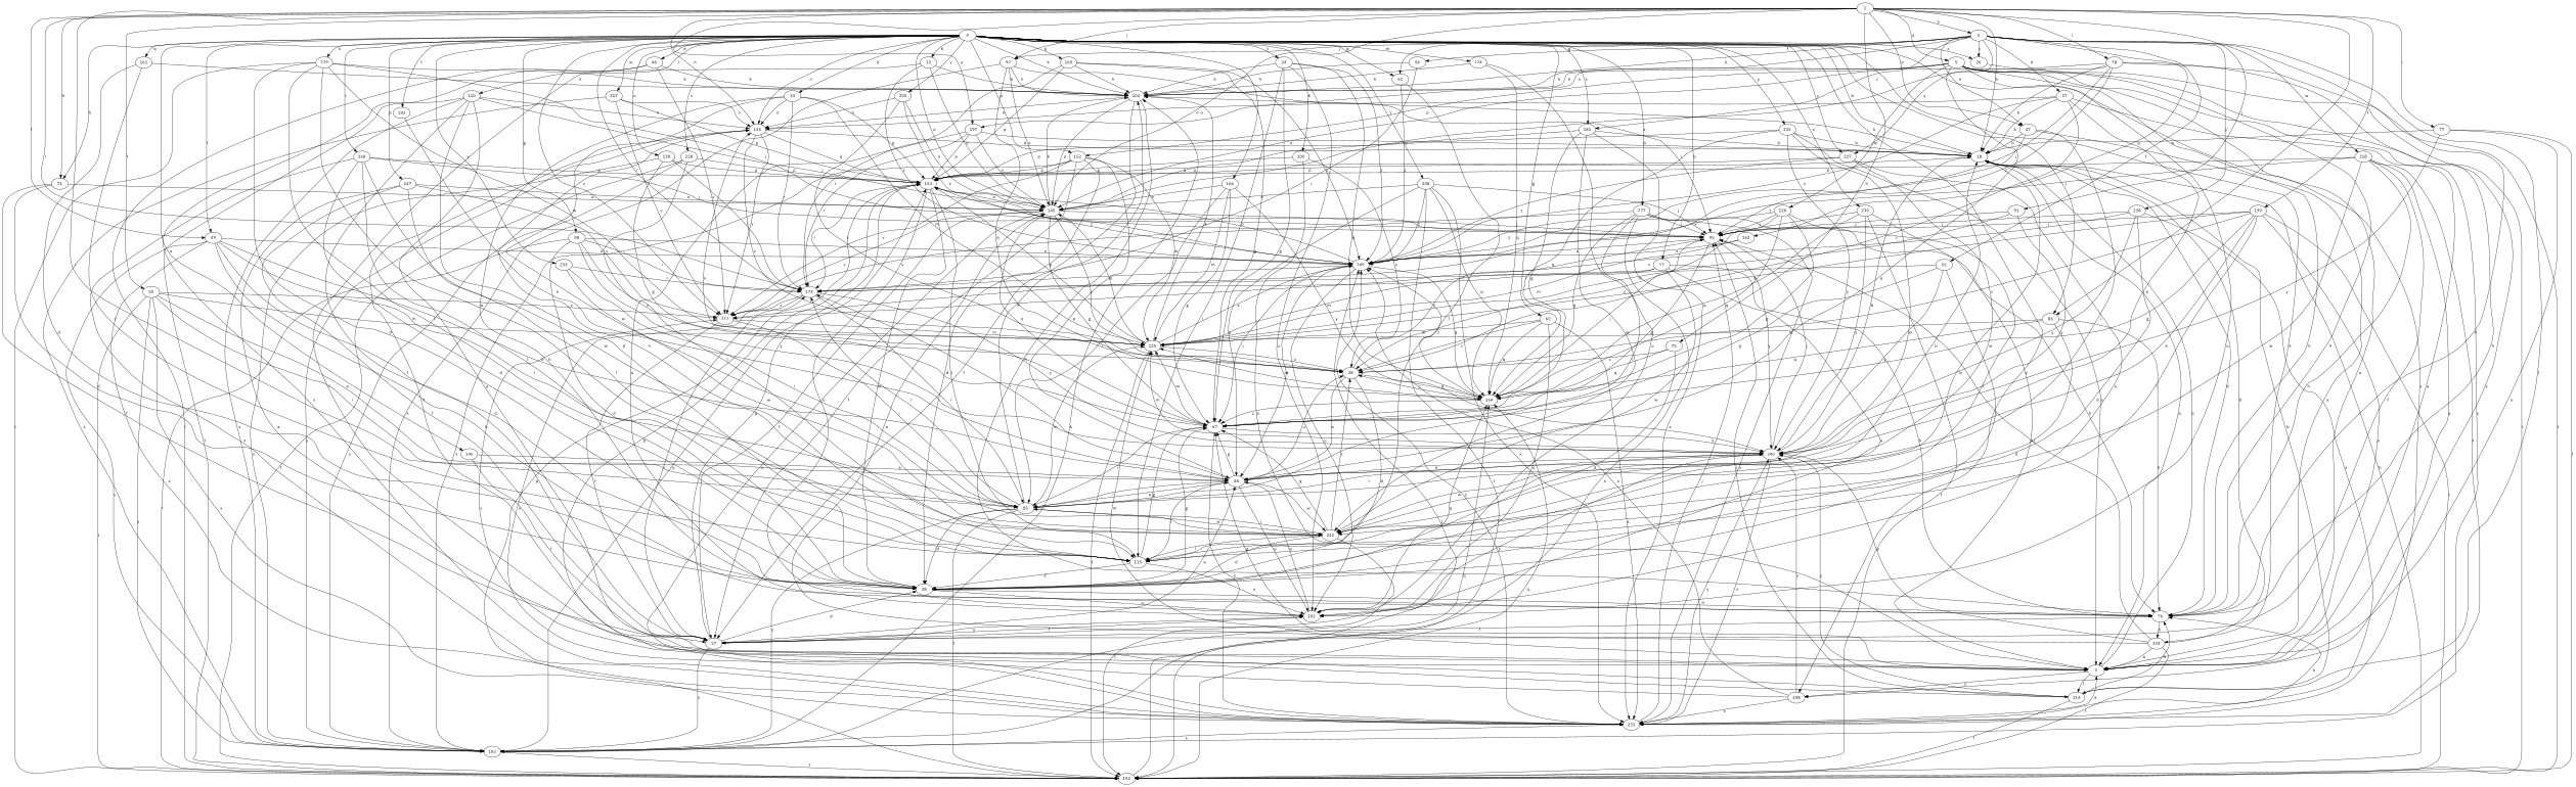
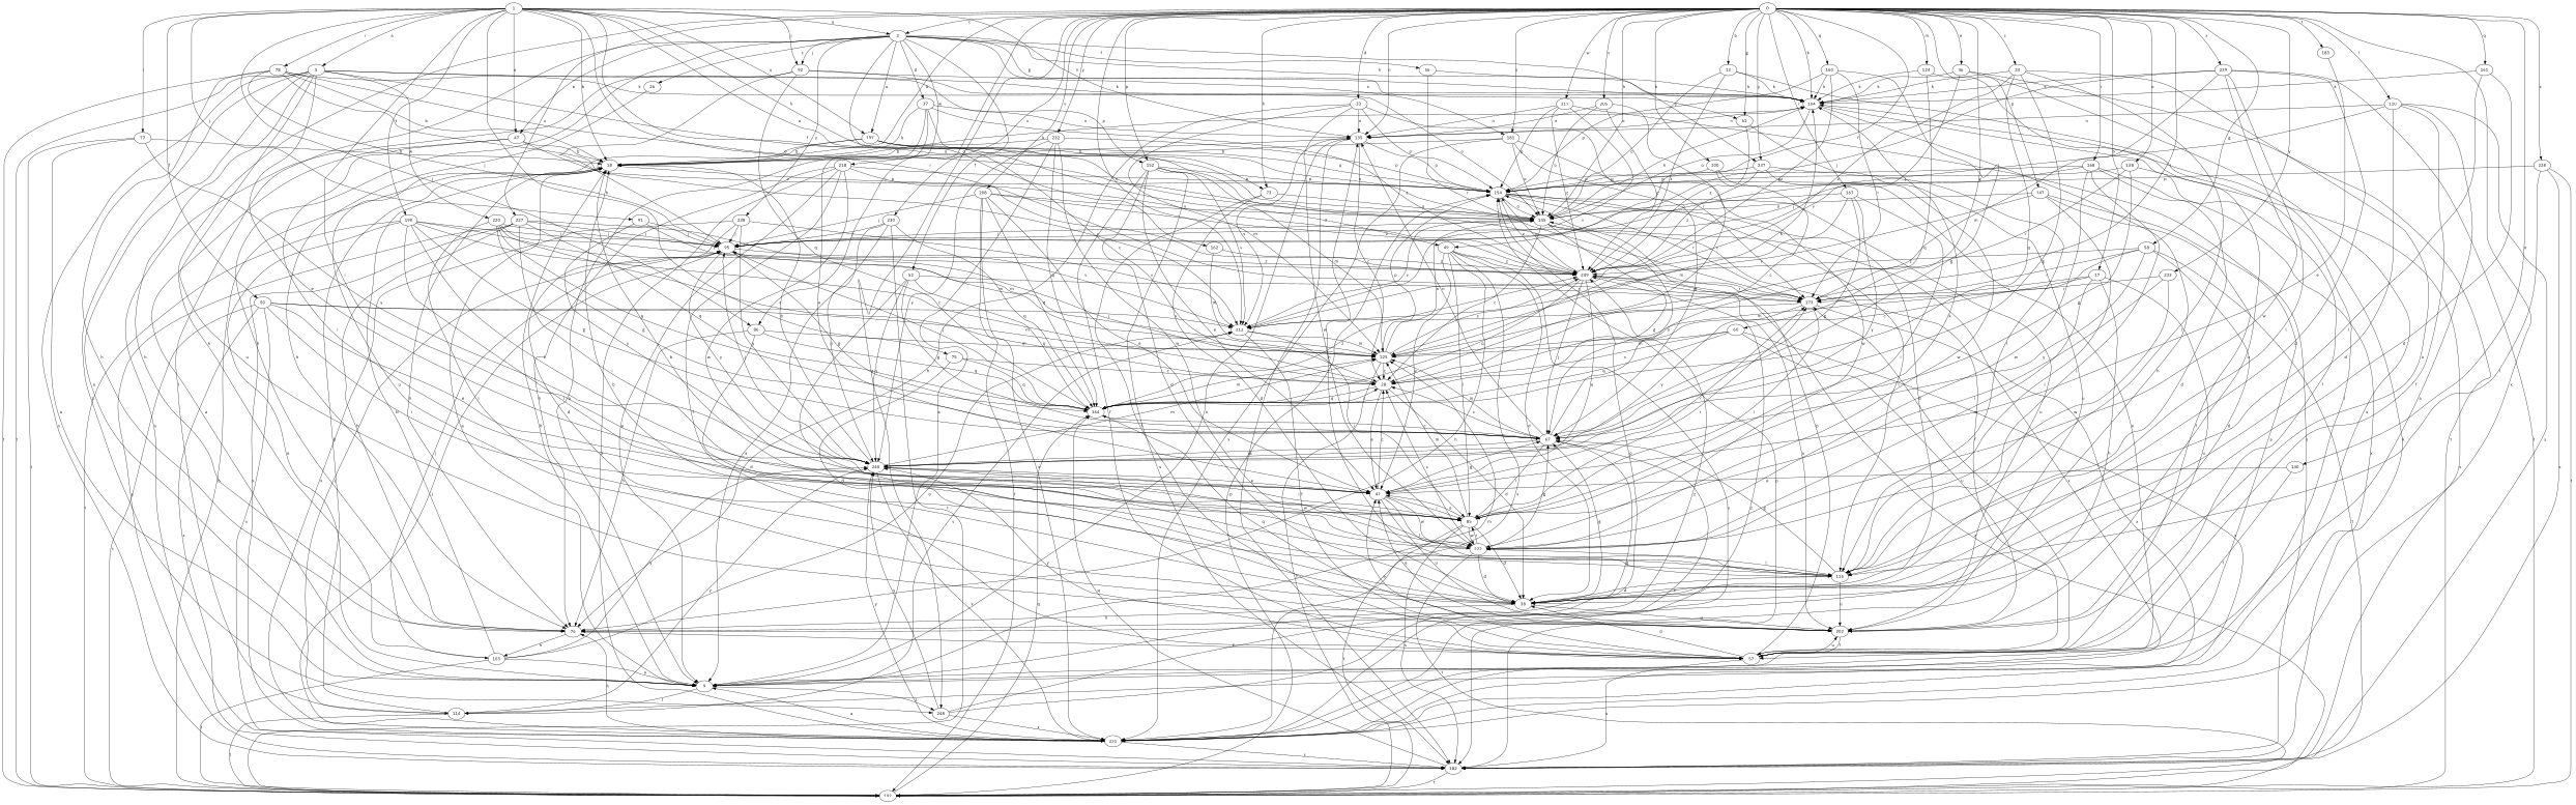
  strict digraph {
    fontname="IBM Plex Sans"
    node [fontname="IBM Plex Sans"]
    edge [fontname="IBM Plex Sans"]
    0
    13
    17
    18
    24
    26
    33
    46
    49
    58
    60
    61
    73
    86
    100
    103
    104
    110
    124
    135
    138
    140
    145
    147
    152
    160
    161
-   167 [label=166]
+   167
    168
    173
    181
    183
    205
    208
    212
    217
    227
    228
    229
    230
    231
    232
    233
    237
    248
    114
    249
    76
    202
    125
    222
    9
    154
    67
    115
    164
    192
    85
-   48
+   48 [label=42]
    182
    38
    28
    240
    57
    95
    1
    2
    5
    47
    50
    75
    77
    78
    91
    92
    190
    197
    37
    52
    56
    162
    218
    238
    220
    0 -> 13 [label=b]
    0 -> 17 [label=b]
    0 -> 18 [label=b]
    0 -> 24 [label=c]
-   0 -> 26 [label=c]
+   0 -> 2 [label=c]
    0 -> 33 [label=d]
    0 -> 46 [label=e]
    0 -> 49 [label=f]
    0 -> 58 [label=g]
    0 -> 60 [label=g]
    0 -> 61 [label=g]
    0 -> 73 [label=h]
    0 -> 86 [label=j]
    0 -> 100 [label=k]
    0 -> 103 [label=k]
    0 -> 104 [label=k]
    0 -> 110 [label=l]
    0 -> 124 [label=m]
    0 -> 135 [label=n]
    0 -> 138 [label=o]
    0 -> 140 [label=o]
    0 -> 145 [label=o]
    0 -> 147 [label=p]
    0 -> 152 [label=p]
    0 -> 160 [label=q]
    0 -> 161 [label=q]
    0 -> 167 [label=r]
    0 -> 168 [label=r]
    0 -> 173 [label=r]
    0 -> 181 [label=s]
    0 -> 183 [label=t]
    0 -> 205 [label=v]
    0 -> 208 [label=v]
    0 -> 212 [label=v]
    0 -> 217 [label=w]
    0 -> 227 [label=x]
    0 -> 228 [label=x]
    0 -> 229 [label=x]
    0 -> 230 [label=x]
    0 -> 231 [label=x]
    0 -> 232 [label=y]
    0 -> 233 [label=y]
    0 -> 237 [label=y]
    0 -> 248 [label=z]
    13 -> 104 [label=k]
    13 -> 145 [label=o]
    13 -> 114 [label=l]
    13 -> 249 [label=z]
    17 -> 173 [label=r]
    17 -> 76 [label=h]
    17 -> 202 [label=u]
    17 -> 125 [label=m]
    17 -> 222 [label=w]
    18 -> 104 [label=k]
    18 -> 76 [label=h]
    18 -> 9 [label=a]
    18 -> 154 [label=p]
    24 -> 104 [label=k]
    24 -> 249 [label=z]
    24 -> 202 [label=u]
    24 -> 67 [label=g]
    24 -> 115 [label=l]
    24 -> 164 [label=q]
    26 -> 76 [label=h]
    33 -> 135 [label=n]
    33 -> 173 [label=r]
    33 -> 76 [label=h]
    33 -> 125 [label=m]
    33 -> 222 [label=w]
    33 -> 154 [label=p]
    46 -> 104 [label=k]
    46 -> 212 [label=v]
    46 -> 231 [label=x]
    46 -> 192 [label=t]
    49 -> 231 [label=x]
    49 -> 249 [label=z]
    49 -> 76 [label=h]
    49 -> 85 [label=i]
    49 -> 48 [label=e]
    49 -> 182 [label=s]
    49 -> 38 [label=d]
    58 -> 173 [label=r]
    58 -> 249 [label=z]
    58 -> 192 [label=t]
    58 -> 38 [label=d]
    58 -> 28 [label=c]
    58 -> 240 [label=y]
    60 -> 231 [label=x]
    60 -> 202 [label=u]
    60 -> 125 [label=m]
    60 -> 164 [label=q]
    60 -> 28 [label=c]
    61 -> 249 [label=z]
    61 -> 115 [label=l]
    73 -> 145 [label=o]
    73 -> 38 [label=d]
    73 -> 57 [label=f]
    86 -> 76 [label=h]
    86 -> 125 [label=m]
    86 -> 164 [label=q]
    86 -> 38 [label=d]
    100 -> 9 [label=a]
    100 -> 154 [label=p]
    100 -> 28 [label=c]
    103 -> 18 [label=b]
-   103 -> 145 [label=o]
+   103 -> 212 [label=o]
    103 -> 9 [label=a]
    103 -> 192 [label=t]
    103 -> 240 [label=y]
    103 -> 95 [label=j]
    104 -> 135 [label=n]
    104 -> 145 [label=o]
    104 -> 76 [label=h]
    104 -> 57 [label=f]
    110 -> 135 [label=n]
    110 -> 9 [label=a]
-   110 -> 192 [label=t]
    110 -> 182 [label=s]
    110 -> 38 [label=d]
    110 -> 57 [label=f]
    110 -> 95 [label=j]
    124 -> 104 [label=k]
    124 -> 202 [label=u]
    124 -> 164 [label=q]
    135 -> 18 [label=b]
    135 -> 212 [label=v]
    135 -> 154 [label=p]
    135 -> 182 [label=s]
    135 -> 28 [label=c]
    138 -> 173 [label=r]
    138 -> 154 [label=p]
    138 -> 67 [label=g]
    138 -> 182 [label=s]
    140 -> 48 [label=e]
    140 -> 57 [label=f]
    145 -> 104 [label=k]
    145 -> 212 [label=v]
    145 -> 231 [label=x]
    145 -> 67 [label=g]
    145 -> 28 [label=c]
    145 -> 57 [label=f]
    145 -> 95 [label=j]
    147 -> 145 [label=o]
    147 -> 212 [label=v]
    147 -> 9 [label=a]
    147 -> 115 [label=l]
    147 -> 57 [label=f]
    152 -> 212 [label=v]
    152 -> 125 [label=m]
    152 -> 154 [label=p]
    152 -> 48 [label=e]
    152 -> 182 [label=s]
    152 -> 38 [label=d]
    152 -> 57 [label=f]
    160 -> 104 [label=k]
    160 -> 173 [label=r]
    160 -> 249 [label=z]
    160 -> 154 [label=p]
    160 -> 67 [label=g]
    161 -> 104 [label=k]
    161 -> 115 [label=l]
    161 -> 38 [label=d]
    167 -> 145 [label=o]
    167 -> 125 [label=m]
    167 -> 67 [label=g]
    167 -> 85 [label=i]
    167 -> 240 [label=y]
    168 -> 231 [label=x]
    168 -> 222 [label=w]
    168 -> 154 [label=p]
    168 -> 115 [label=l]
    168 -> 38 [label=d]
    168 -> 95 [label=j]
    173 -> 212 [label=v]
    173 -> 231 [label=x]
    173 -> 85 [label=i]
    173 -> 240 [label=y]
    181 -> 18 [label=b]
    181 -> 145 [label=o]
    181 -> 231 [label=x]
    181 -> 222 [label=w]
    181 -> 67 [label=g]
    183 -> 48 [label=e]
    205 -> 135 [label=n]
    205 -> 145 [label=o]
    205 -> 249 [label=z]
    205 -> 28 [label=c]
    208 -> 145 [label=o]
    208 -> 231 [label=x]
    208 -> 249 [label=z]
    208 -> 164 [label=q]
    208 -> 192 [label=t]
    208 -> 48 [label=e]
    208 -> 95 [label=j]
    212 -> 125 [label=m]
    212 -> 85 [label=i]
    212 -> 57 [label=f]
    217 -> 135 [label=n]
    217 -> 212 [label=v]
+   217 -> 249 [label=z]
    217 -> 154 [label=p]
    217 -> 182 [label=s]
    227 -> 212 [label=v]
    227 -> 231 [label=x]
    227 -> 76 [label=h]
    227 -> 164 [label=q]
    227 -> 85 [label=i]
    227 -> 182 [label=s]
    227 -> 95 [label=j]
    228 -> 154 [label=p]
    228 -> 115 [label=l]
    228 -> 192 [label=t]
    228 -> 182 [label=s]
    229 -> 104 [label=k]
    229 -> 125 [label=m]
    229 -> 222 [label=w]
    229 -> 115 [label=l]
    229 -> 192 [label=t]
    229 -> 38 [label=d]
    229 -> 95 [label=j]
    230 -> 9 [label=a]
    230 -> 164 [label=q]
    230 -> 192 [label=t]
    230 -> 240 [label=y]
    230 -> 95 [label=j]
    231 -> 249 [label=z]
    231 -> 76 [label=h]
    231 -> 9 [label=a]
    231 -> 182 [label=s]
    231 -> 240 [label=y]
    231 -> 95 [label=j]
    232 -> 18 [label=b]
    232 -> 222 [label=w]
    232 -> 9 [label=a]
    232 -> 154 [label=p]
    232 -> 164 [label=q]
    232 -> 240 [label=y]
    233 -> 173 [label=r]
    233 -> 222 [label=w]
    233 -> 85 [label=i]
    237 -> 249 [label=z]
    237 -> 202 [label=u]
    237 -> 222 [label=w]
    237 -> 154 [label=p]
    248 -> 231 [label=x]
    248 -> 249 [label=z]
    248 -> 154 [label=p]
    248 -> 240 [label=y]
    114 -> 18 [label=b]
    114 -> 212 [label=v]
-   114 -> 76 [label=h]
    114 -> 192 [label=t]
    114 -> 240 [label=y]
    114 -> 95 [label=j]
    249 -> 173 [label=r]
    249 -> 202 [label=u]
    249 -> 154 [label=p]
    249 -> 67 [label=j]
    249 -> 164 [label=q]
    249 -> 48 [label=e]
    76 -> 103 [label=h]
    76 -> 57 [label=f]
    202 -> 164 [label=q]
    202 -> 48 [label=e]
    202 -> 57 [label=f]
    125 -> 104 [label=k]
    125 -> 145 [label=o]
    125 -> 249 [label=z]
    125 -> 154 [label=p]
    125 -> 192 [label=t]
    125 -> 28 [label=c]
    222 -> 18 [label=b]
    222 -> 67 [label=g]
    222 -> 115 [label=l]
    222 -> 192 [label=t]
    222 -> 85 [label=i]
    222 -> 38 [label=d]
    222 -> 28 [label=c]
    9 -> 18 [label=b]
    9 -> 135 [label=n]
    9 -> 248 [label=z]
    9 -> 114 [label=l]
    9 -> 125 [label=m]
    9 -> 67 [label=g]
    154 -> 145 [label=o]
    154 -> 173 [label=r]
    154 -> 249 [label=z]
    154 -> 202 [label=u]
    154 -> 115 [label=l]
    154 -> 38 [label=d]
    67 -> 135 [label=n]
    67 -> 145 [label=o]
    67 -> 231 [label=x]
    67 -> 125 [label=m]
    67 -> 85 [label=i]
+   67 -> 28 [label=c]
    67 -> 240 [label=y]
    115 -> 135 [label=n]
    115 -> 202 [label=u]
    115 -> 67 [label=g]
    115 -> 38 [label=d]
    164 -> 249 [label=z]
    164 -> 125 [label=m]
    164 -> 67 [label=c]
    164 -> 28 [label=c]
    164 -> 95 [label=j]
    192 -> 18 [label=b]
    192 -> 249 [label=z]
    192 -> 154 [label=p]
    192 -> 164 [label=q]
    85 -> 104 [label=k]
    85 -> 173 [label=r]
    85 -> 125 [label=m]
    85 -> 222 [label=w]
    85 -> 192 [label=t]
    85 -> 48 [label=e]
    85 -> 182 [label=s]
    85 -> 38 [label=d]
    48 -> 173 [label=r]
    48 -> 202 [label=u]
    48 -> 222 [label=w]
    48 -> 67 [label=g]
    48 -> 115 [label=l]
    48 -> 85 [label=i]
    48 -> 28 [label=c]
    182 -> 104 [label=k]
    182 -> 154 [label=p]
    182 -> 164 [label=q]
    182 -> 192 [label=t]
    38 -> 18 [label=b]
    38 -> 76 [label=h]
    38 -> 202 [label=u]
    38 -> 67 [label=g]
    28 -> 164 [label=q]
    28 -> 48 [label=e]
    28 -> 38 [label=d]
    28 -> 95 [label=j]
    240 -> 18 [label=b]
    240 -> 231 [label=x]
    240 -> 125 [label=m]
    240 -> 222 [label=w]
    240 -> 85 [label=i]
    240 -> 48 [label=e]
    240 -> 95 [label=j]
    57 -> 173 [label=r]
    57 -> 202 [label=u]
    57 -> 154 [label=p]
    57 -> 48 [label=e]
    57 -> 182 [label=s]
    57 -> 38 [label=d]
    57 -> 240 [label=y]
    95 -> 249 [label=z]
    95 -> 67 [label=g]
    95 -> 240 [label=y]
    1 -> 18 [label=b]
    1 -> 49 [label=f]
    1 -> 73 [label=h]
    1 -> 86 [label=j]
    1 -> 135 [label=n]
    1 -> 145 [label=o]
    1 -> 173 [label=r]
    1 -> 85 [label=i]
    1 -> 2 [label=a]
    1 -> 5 [label=a]
    1 -> 47 [label=e]
    1 -> 50 [label=f]
    1 -> 75 [label=h]
    1 -> 77 [label=i]
    1 -> 78 [label=i]
    1 -> 91 [label=j]
    1 -> 92 [label=j]
    1 -> 190 [label=t]
    1 -> 197 [label=u]
    2 -> 26 [label=c]
    2 -> 61 [label=g]
    2 -> 104 [label=k]
    2 -> 181 [label=s]
    2 -> 237 [label=y]
    2 -> 114 [label=l]
    2 -> 76 [label=h]
    2 -> 47 [label=e]
    2 -> 92 [label=j]
    2 -> 197 [label=u]
    2 -> 37 [label=d]
    2 -> 52 [label=f]
    2 -> 56 [label=f]
    2 -> 162 [label=q]
    2 -> 218 [label=w]
    2 -> 238 [label=y]
    5 -> 104 [label=k]
    5 -> 145 [label=o]
    5 -> 152 [label=p]
    5 -> 248 [label=z]
    5 -> 76 [label=h]
    5 -> 202 [label=u]
    5 -> 9 [label=a]
    5 -> 192 [label=t]
    5 -> 48 [label=e]
    5 -> 182 [label=s]
    5 -> 220 [label=w]
    47 -> 18 [label=b]
    47 -> 212 [label=v]
    47 -> 9 [label=a]
    47 -> 85 [label=i]
    50 -> 212 [label=v]
    50 -> 231 [label=x]
    50 -> 125 [label=m]
    50 -> 192 [label=t]
    50 -> 85 [label=i]
    50 -> 48 [label=e]
    50 -> 182 [label=s]
    75 -> 164 [label=q]
    75 -> 38 [label=d]
    75 -> 28 [label=c]
    77 -> 18 [label=b]
    77 -> 9 [label=a]
    77 -> 192 [label=t]
    77 -> 240 [label=y]
    78 -> 18 [label=b]
    78 -> 104 [label=k]
    78 -> 145 [label=o]
    78 -> 249 [label=z]
    78 -> 76 [label=h]
    78 -> 192 [label=t]
    78 -> 95 [label=j]
    91 -> 125 [label=m]
    91 -> 240 [label=y]
    91 -> 95 [label=j]
    92 -> 104 [label=k]
    92 -> 145 [label=o]
    92 -> 164 [label=q]
    92 -> 182 [label=s]
    92 -> 95 [label=j]
    190 -> 125 [label=m]
    190 -> 9 [label=a]
    190 -> 67 [label=g]
    190 -> 115 [label=l]
    190 -> 192 [label=t]
    190 -> 48 [label=e]
    190 -> 28 [label=c]
    190 -> 95 [label=j]
    197 -> 18 [label=b]
    197 -> 145 [label=o]
    197 -> 173 [label=r]
    197 -> 202 [label=u]
    197 -> 154 [label=p]
    37 -> 18 [label=b]
    37 -> 135 [label=n]
    37 -> 249 [label=z]
    37 -> 9 [label=a]
    37 -> 48 [label=e]
    37 -> 28 [label=c]
    52 -> 173 [label=r]
    52 -> 67 [label=g]
    52 -> 115 [label=l]
+   52 -> 164 [label=q]
    52 -> 240 [label=y]
    56 -> 104 [label=k]
    56 -> 173 [label=r]
    162 -> 249 [label=z]
    162 -> 125 [label=m]
    218 -> 231 [label=x]
    218 -> 249 [label=z]
    218 -> 76 [label=h]
    218 -> 222 [label=w]
    218 -> 9 [label=a]
    218 -> 154 [label=p]
    218 -> 57 [label=f]
    238 -> 212 [label=v]
    238 -> 231 [label=x]
    238 -> 38 [label=d]
    238 -> 240 [label=y]
    238 -> 95 [label=j]
    220 -> 249 [label=z]
    220 -> 67 [label=g]
    220 -> 115 [label=l]
    220 -> 164 [label=q]
    220 -> 28 [label=c]
    220 -> 95 [label=j]
  }
